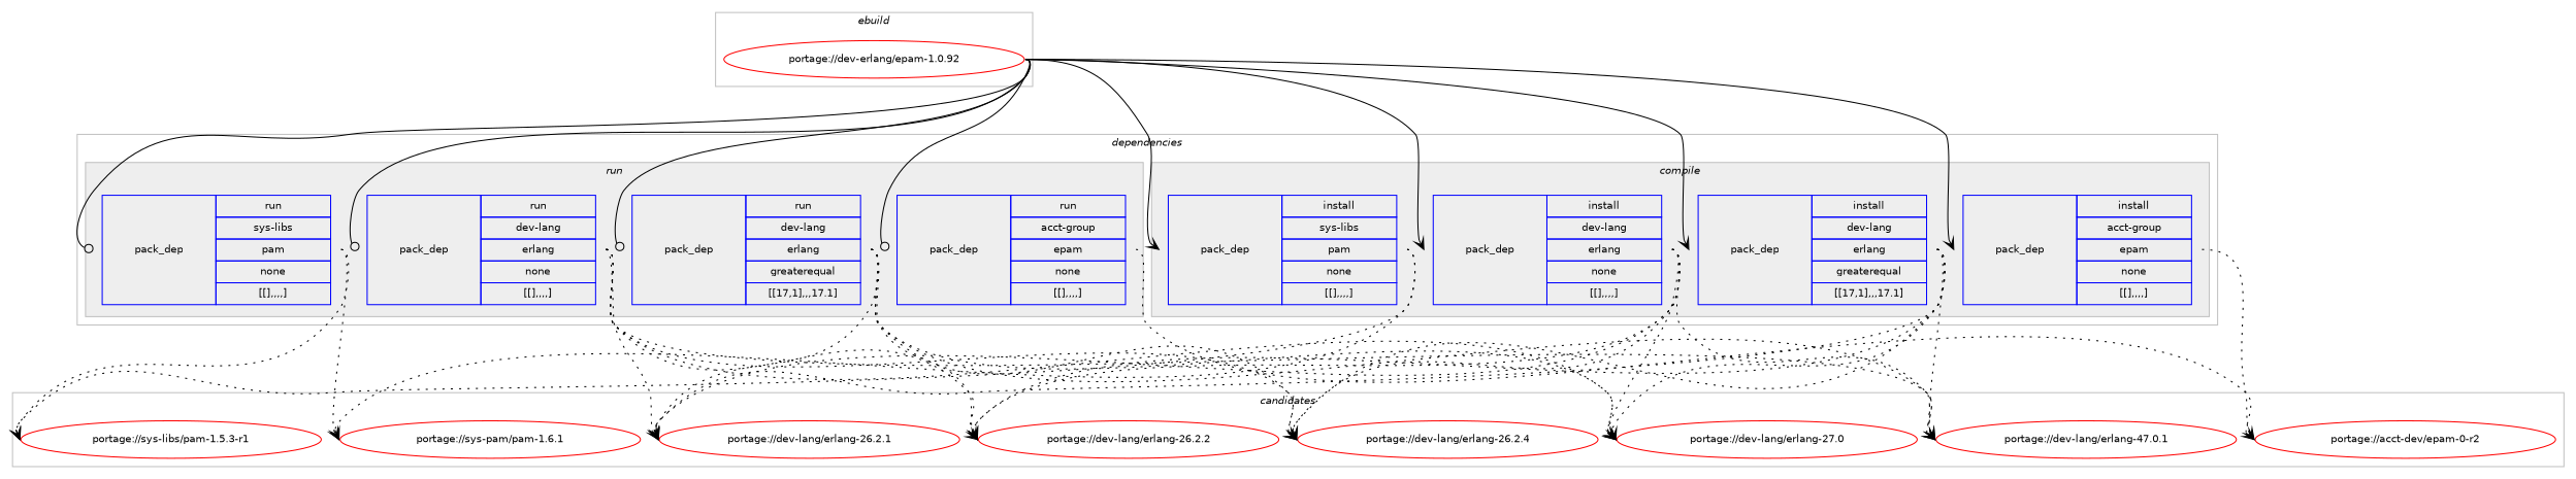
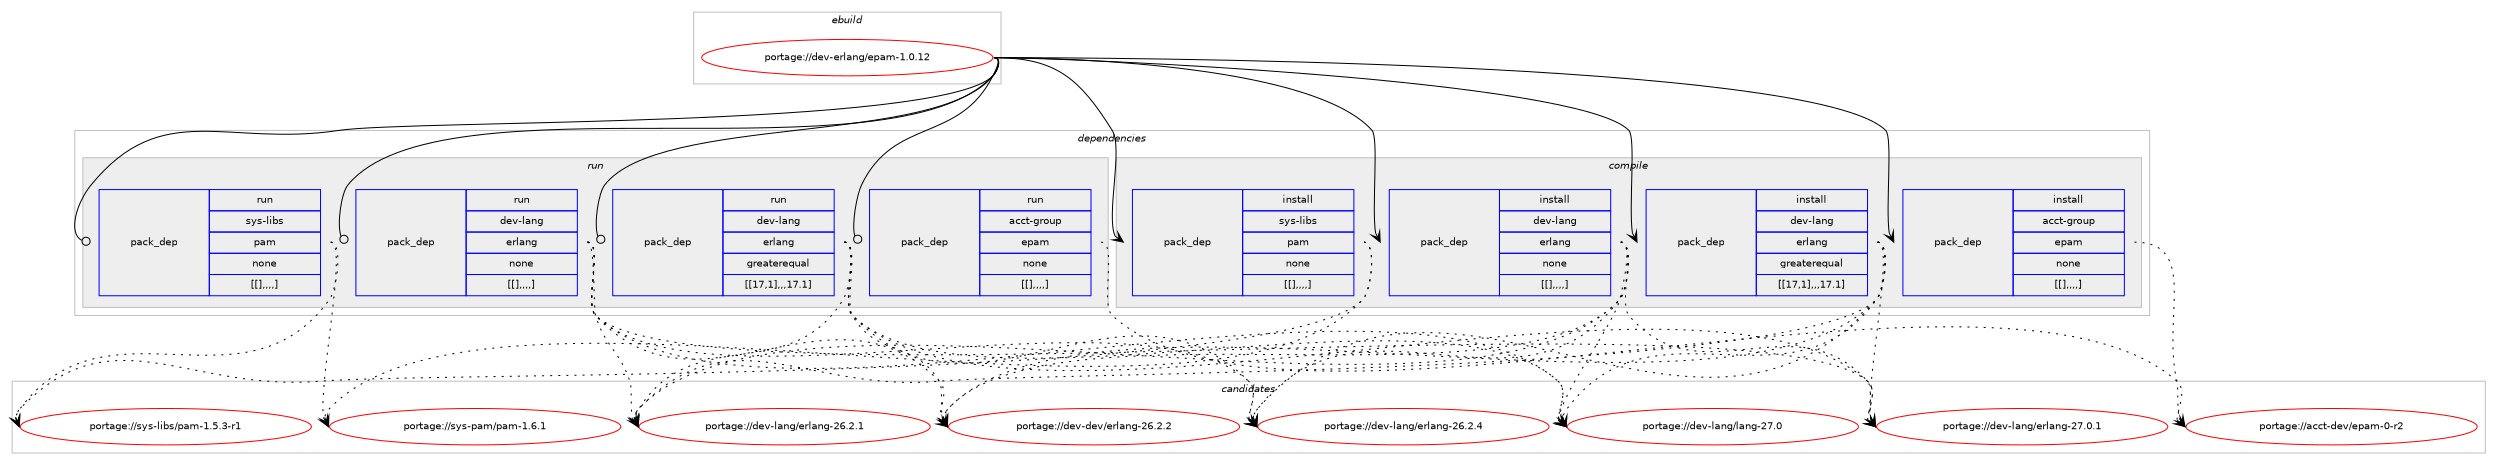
  digraph {
    compound=true
    concentrate=true
    fontname=Helvetica
    fontsize=10
    newrank=true
    rankdir=TB
    ranksep=1.5
    node [color=red fontname=Helvetica fontsize=10]
    edge [arrowhead=vee headport=w style=dotted tailport=e weight=100]
-   n1 [label="portage://dev-erlang/epam-1.0.92" width=4]
+   n1 [label="portage://dev-erlang/epam-1.0.12" width=4]
    n2 [color=blue label=<<TABLE BORDER="0" CELLBORDER="1" CELLSPACING="0" CELLPADDING="4" WIDTH="220"><TR><TD ROWSPAN="6" CELLPADDING="30">pack_dep</TD></TR><TR><TD WIDTH="110">install</TD></TR><TR><TD>acct-group</TD></TR><TR><TD>epam</TD></TR><TR><TD>none</TD></TR><TR><TD>[[],,,,]</TD></TR></TABLE>> shape=none]
    n3 [color=blue label=<<TABLE BORDER="0" CELLBORDER="1" CELLSPACING="0" CELLPADDING="4" WIDTH="220"><TR><TD ROWSPAN="6" CELLPADDING="30">pack_dep</TD></TR><TR><TD WIDTH="110">install</TD></TR><TR><TD>dev-lang</TD></TR><TR><TD>erlang</TD></TR><TR><TD>greaterequal</TD></TR><TR><TD>[[17,1],,,17.1]</TD></TR></TABLE>> shape=none]
    n4 [color=blue label=<<TABLE BORDER="0" CELLBORDER="1" CELLSPACING="0" CELLPADDING="4" WIDTH="220"><TR><TD ROWSPAN="6" CELLPADDING="30">pack_dep</TD></TR><TR><TD WIDTH="110">install</TD></TR><TR><TD>dev-lang</TD></TR><TR><TD>erlang</TD></TR><TR><TD>none</TD></TR><TR><TD>[[],,,,]</TD></TR></TABLE>> shape=none]
    n5 [color=blue label=<<TABLE BORDER="0" CELLBORDER="1" CELLSPACING="0" CELLPADDING="4" WIDTH="220"><TR><TD ROWSPAN="6" CELLPADDING="30">pack_dep</TD></TR><TR><TD WIDTH="110">install</TD></TR><TR><TD>sys-libs</TD></TR><TR><TD>pam</TD></TR><TR><TD>none</TD></TR><TR><TD>[[],,,,]</TD></TR></TABLE>> shape=none]
    n6 [color=blue label=<<TABLE BORDER="0" CELLBORDER="1" CELLSPACING="0" CELLPADDING="4" WIDTH="220"><TR><TD ROWSPAN="6" CELLPADDING="30">pack_dep</TD></TR><TR><TD WIDTH="110">run</TD></TR><TR><TD>acct-group</TD></TR><TR><TD>epam</TD></TR><TR><TD>none</TD></TR><TR><TD>[[],,,,]</TD></TR></TABLE>> shape=none]
    n7 [color=blue label=<<TABLE BORDER="0" CELLBORDER="1" CELLSPACING="0" CELLPADDING="4" WIDTH="220"><TR><TD ROWSPAN="6" CELLPADDING="30">pack_dep</TD></TR><TR><TD WIDTH="110">run</TD></TR><TR><TD>dev-lang</TD></TR><TR><TD>erlang</TD></TR><TR><TD>greaterequal</TD></TR><TR><TD>[[17,1],,,17.1]</TD></TR></TABLE>> shape=none]
    n8 [color=blue label=<<TABLE BORDER="0" CELLBORDER="1" CELLSPACING="0" CELLPADDING="4" WIDTH="220"><TR><TD ROWSPAN="6" CELLPADDING="30">pack_dep</TD></TR><TR><TD WIDTH="110">run</TD></TR><TR><TD>dev-lang</TD></TR><TR><TD>erlang</TD></TR><TR><TD>none</TD></TR><TR><TD>[[],,,,]</TD></TR></TABLE>> shape=none]
    n9 [color=blue label=<<TABLE BORDER="0" CELLBORDER="1" CELLSPACING="0" CELLPADDING="4" WIDTH="220"><TR><TD ROWSPAN="6" CELLPADDING="30">pack_dep</TD></TR><TR><TD WIDTH="110">run</TD></TR><TR><TD>sys-libs</TD></TR><TR><TD>pam</TD></TR><TR><TD>none</TD></TR><TR><TD>[[],,,,]</TD></TR></TABLE>> shape=none]
    n10 [label="portage://acct-dev/epam-0-r2" width=4]
-   n11 [label="portage://dev-lang/erlang-47.0.1" width=4]
-   n12 [label="portage://dev-lang/erlang-27.0" width=4]
+   n11 [label="portage://dev-lang/erlang-27.0.1" width=4]
+   n12 [label="portage://dev-lang/lang-27.0" width=4]
    n13 [label="portage://dev-lang/erlang-26.2.4" width=4]
-   n14 [label="portage://dev-lang/erlang-26.2.2" width=4]
+   n14 [label="portage://dev-dev/erlang-26.2.2" width=4]
    n15 [label="portage://dev-lang/erlang-26.2.1" width=4]
    n16 [label="portage://sys-pam/pam-1.6.1" width=4]
    n17 [label="portage://sys-libs/pam-1.5.3-r1" width=4]
    subgraph cluster_1 {
      color=gray
      label=<<i>ebuild</i>>
      n1
    }
    subgraph cluster_2 {
      color=gray
      label=<<i>dependencies</i>>
      subgraph cluster_3 {
        color=gray
        fillcolor="#eeeeee"
        label=<<i>compile</i>>
        style=filled
        subgraph sub_4 {
          color=gray
          fillcolor="#eeeeee"
          label=<<i>compile</i>>
          style=filled
          n2
        }
        subgraph sub_5 {
          color=gray
          fillcolor="#eeeeee"
          label=<<i>compile</i>>
          style=filled
          n3
        }
        subgraph sub_6 {
          color=gray
          fillcolor="#eeeeee"
          label=<<i>compile</i>>
          style=filled
          n4
        }
        subgraph sub_7 {
          color=gray
          fillcolor="#eeeeee"
          label=<<i>compile</i>>
          style=filled
          n5
        }
      }
      subgraph cluster_8 {
        color=gray
        fillcolor="#eeeeee"
        label=<<i>compile and run</i>>
        style=filled
      }
      subgraph cluster_9 {
        color=gray
        fillcolor="#eeeeee"
        label=<<i>run</i>>
        style=filled
        subgraph sub_10 {
          color=gray
          fillcolor="#eeeeee"
          label=<<i>run</i>>
          style=filled
          n6
        }
        subgraph sub_11 {
          color=gray
          fillcolor="#eeeeee"
          label=<<i>run</i>>
          style=filled
          n7
        }
        subgraph sub_12 {
          color=gray
          fillcolor="#eeeeee"
          label=<<i>run</i>>
          style=filled
          n8
        }
        subgraph sub_13 {
          color=gray
          fillcolor="#eeeeee"
          label=<<i>run</i>>
          style=filled
          n9
        }
      }
    }
    subgraph cluster_14 {
      color=gray
      label=<<i>candidates</i>>
      rank=same
      subgraph sub_15 {
        color=black
        label=<<i>candidates</i>>
        nodesep=1
        rank=same
        n10
      }
      subgraph sub_16 {
        color=black
        label=<<i>candidates</i>>
        nodesep=1
        rank=same
        n11
        n12
        n13
        n14
        n15
      }
      subgraph sub_17 {
        color=black
        label=<<i>candidates</i>>
        nodesep=1
        rank=same
        n11
        n12
        n13
        n14
        n15
      }
      subgraph sub_18 {
        color=black
        label=<<i>candidates</i>>
        nodesep=1
        rank=same
        n16
        n17
      }
      subgraph sub_19 {
        color=black
        label=<<i>candidates</i>>
        nodesep=1
        rank=same
        n10
      }
      subgraph sub_20 {
        color=black
        label=<<i>candidates</i>>
        nodesep=1
        rank=same
        n11
        n12
        n13
        n14
        n15
      }
      subgraph sub_21 {
        color=black
        label=<<i>candidates</i>>
        nodesep=1
        rank=same
        n11
        n12
        n13
        n14
        n15
      }
      subgraph sub_22 {
        color=black
        label=<<i>candidates</i>>
        nodesep=1
        rank=same
        n16
        n17
      }
    }
    n1 -> n2 [style=solid weight=20]
    n1 -> n3 [style=solid weight=20]
    n1 -> n4 [style=solid weight=20]
    n1 -> n5 [style=solid weight=20]
    n1 -> n6 [arrowhead=odot style=solid weight=20]
    n1 -> n7 [arrowhead=odot style=solid weight=20]
    n1 -> n8 [arrowhead=odot style=solid weight=20]
    n1 -> n9 [arrowhead=odot style=solid weight=20]
    n2 -> n10
    n3 -> n11
    n3 -> n12
    n3 -> n13
    n3 -> n14
    n3 -> n15
    n4 -> n11
    n4 -> n12
    n4 -> n13
    n4 -> n14
    n4 -> n15
    n5 -> n16
    n5 -> n17
    n6 -> n10
    n7 -> n11
    n7 -> n12
    n7 -> n13
    n7 -> n14
    n7 -> n15
    n8 -> n11
    n8 -> n12
    n8 -> n13
    n8 -> n14
    n8 -> n15
    n9 -> n16
    n9 -> n17
  }
